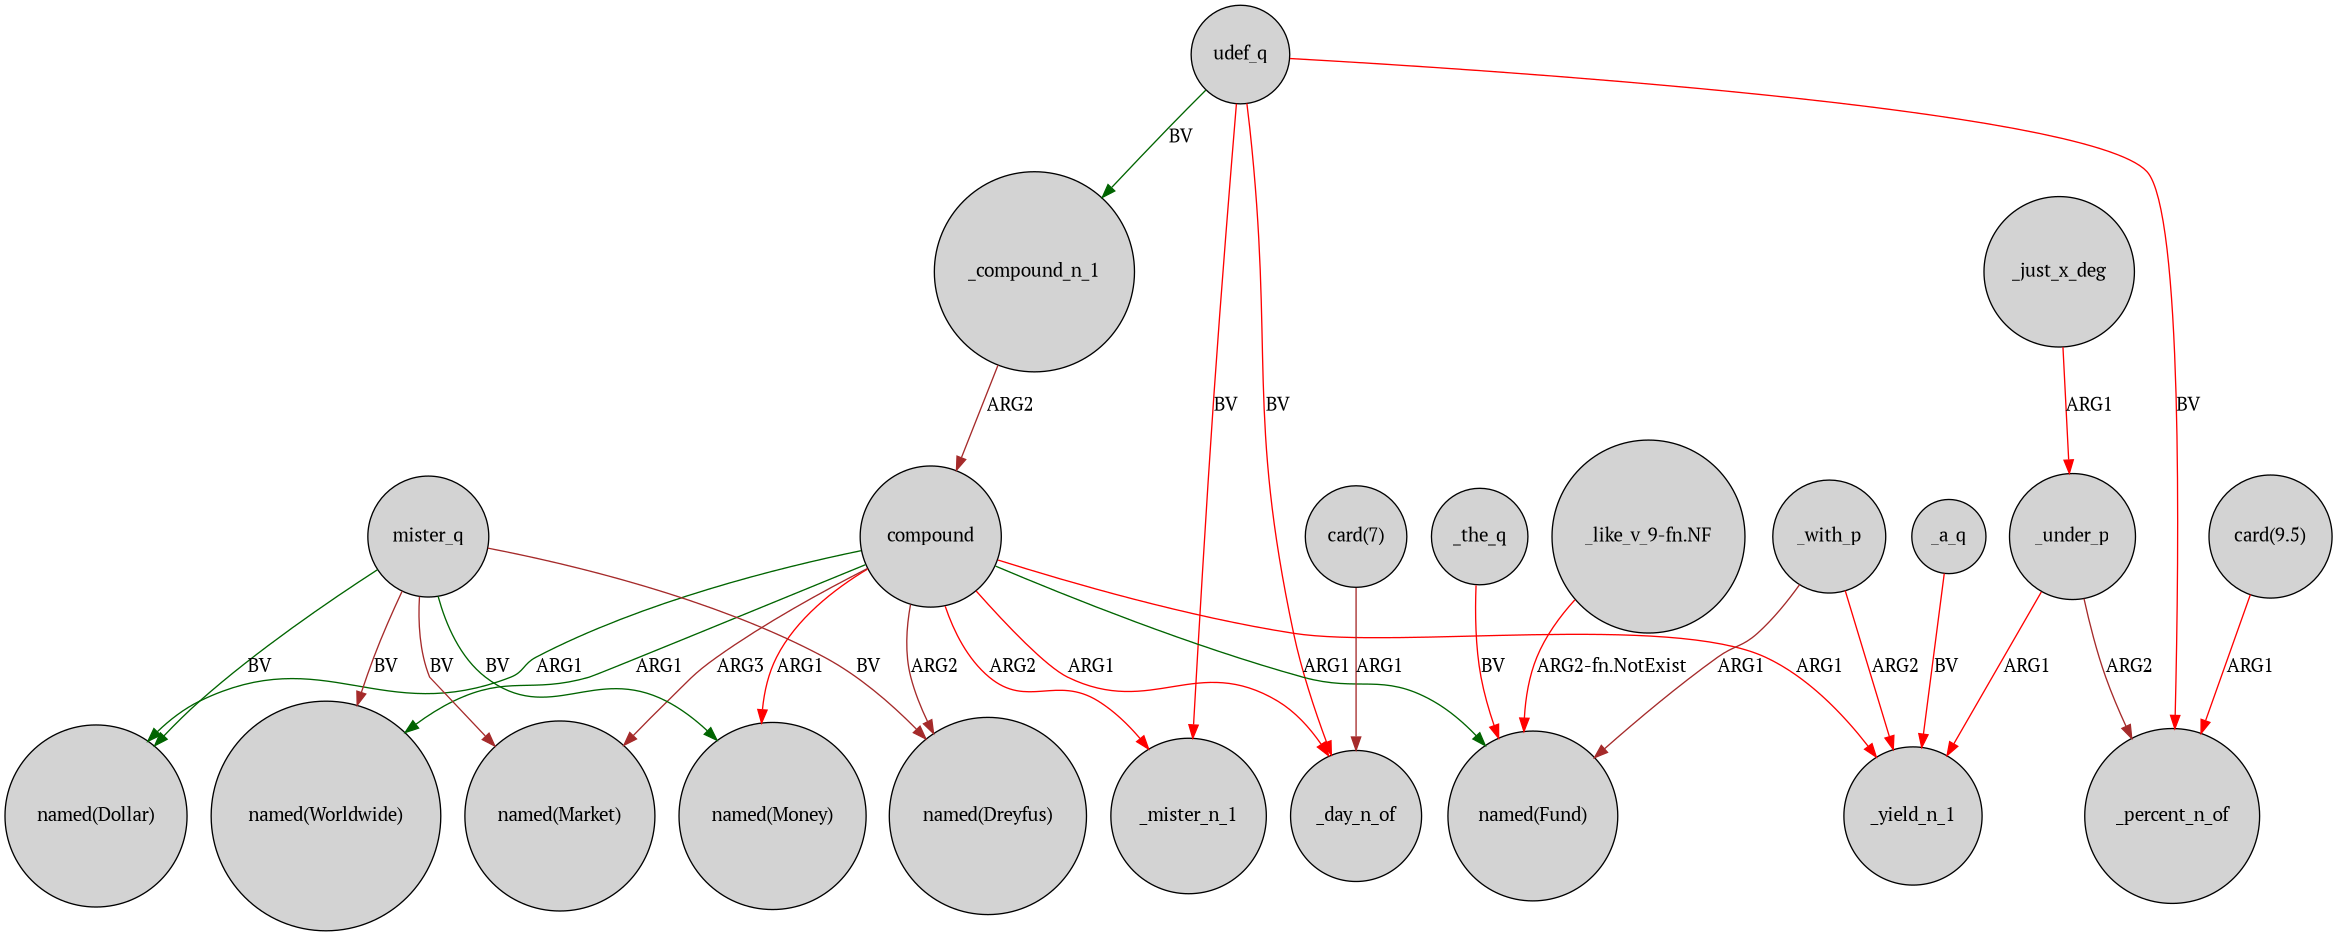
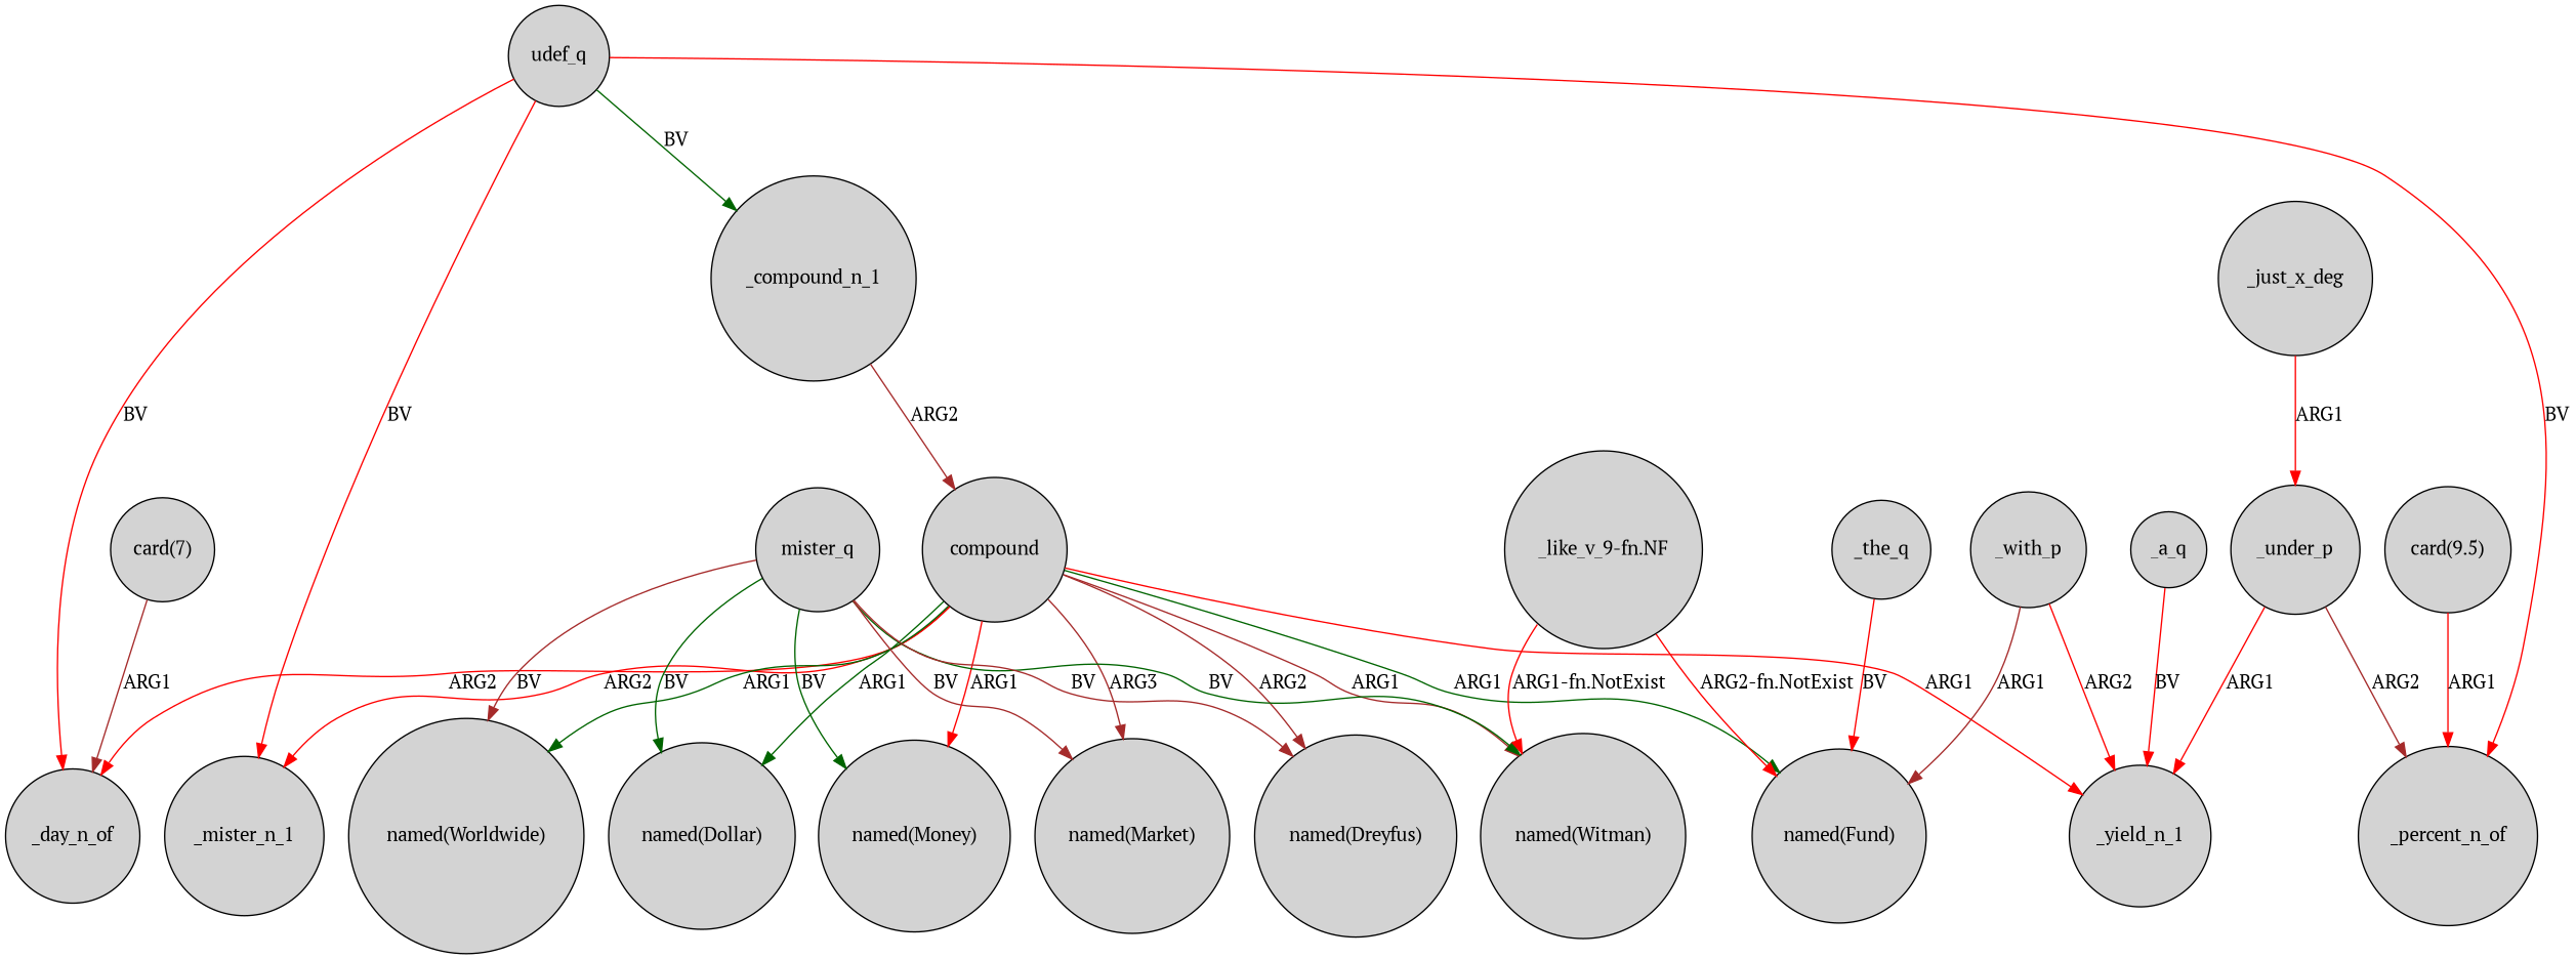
  digraph {
    fontname="PT Serif"
    node [fontname="PT Serif" shape=circle style=filled]
    edge [color=red fontname="PT Serif"]
    udef_q
    _compound_n_1
    _mister_n_1
    _day_n_of
    _percent_n_of
    compound
    "named(Money)"
    "named(Fund)"
    _yield_n_1
    "named(Dollar)"
+   "named(Witman)"
    "named(Worldwide)"
    "named(Market)"
    "named(Dreyfus)"
    n15 [label=mister_q]
    _a_q
    _the_q
    "card(7)"
    n19 [label="_like_v_9-fn.NF"]
    "card(9.5)"
    _with_p
    _under_p
    _just_x_deg
    udef_q -> _compound_n_1 [color=darkgreen label=BV]
    udef_q -> _mister_n_1 [label=BV]
    udef_q -> _day_n_of [label=BV]
    udef_q -> _percent_n_of [label=BV]
    _compound_n_1 -> compound [color=brown label=ARG2]
    compound -> _mister_n_1 [label=ARG2]
-   compound -> _day_n_of [label=ARG1]
+   compound -> _day_n_of [label=ARG2]
    compound -> "named(Money)" [label=ARG1]
    compound -> "named(Fund)" [color=darkgreen label=ARG1]
    compound -> _yield_n_1 [label=ARG1]
    compound -> "named(Dollar)" [color=darkgreen label=ARG1]
+   compound -> "named(Witman)" [color=brown label=ARG1]
    compound -> "named(Worldwide)" [color=darkgreen label=ARG1]
    compound -> "named(Market)" [color=brown label=ARG3]
    compound -> "named(Dreyfus)" [color=brown label=ARG2]
    n15 -> "named(Money)" [color=darkgreen label=BV]
    n15 -> "named(Dollar)" [color=darkgreen label=BV]
+   n15 -> "named(Witman)" [color=darkgreen label=BV]
    n15 -> "named(Worldwide)" [color=brown label=BV]
    n15 -> "named(Market)" [color=brown label=BV]
    n15 -> "named(Dreyfus)" [color=brown label=BV]
    _a_q -> _yield_n_1 [label=BV]
    _the_q -> "named(Fund)" [label=BV]
    "card(7)" -> _day_n_of [color=brown label=ARG1]
    n19 -> "named(Fund)" [label="ARG2-fn.NotExist"]
+   n19 -> "named(Witman)" [label="ARG1-fn.NotExist"]
    "card(9.5)" -> _percent_n_of [label=ARG1]
    _with_p -> "named(Fund)" [color=brown label=ARG1]
    _with_p -> _yield_n_1 [label=ARG2]
    _under_p -> _percent_n_of [color=brown label=ARG2]
    _under_p -> _yield_n_1 [label=ARG1]
    _just_x_deg -> _under_p [label=ARG1]
  }
